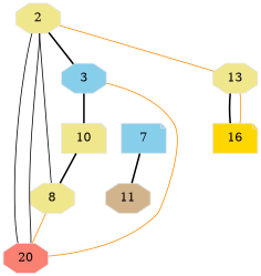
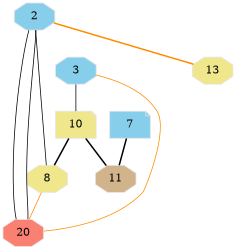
  graph {
    node [color=gray90 fillcolor=khaki shape=octagon style=filled]
    edge [color=black style=solid]
-   2 [super="+1+4+5+15"]
+   2 [fillcolor=skyblue super="+1+4+5+15"]
    3 [fillcolor=skyblue super="+1+6"]
    8 [super="+17"]
    13
    20 [fillcolor=salmon]
    10 [shape=note super="+14+18"]
-   16 [fillcolor=gold shape=note super="+17"]
    11 [fillcolor=tan super="+12"]
    7 [fillcolor=skyblue shape=note super="+6+9+19"]
-   2 -- 3 [style=bold]
    2 -- 8
-   2 -- 13 [color=darkorange]
+   2 -- 13 [color=darkorange style=bold]
    2 -- 20
    2 -- 20
    3 -- 20 [color=darkorange]
-   3 -- 10 [style=bold]
+   3 -- 10
    8 -- 20 [color=darkorange]
-   13 -- 16 [style=bold]
-   13 -- 16 [color=darkorange]
    10 -- 8 [style=bold]
+   10 -- 11 [style=bold]
    7 -- 11 [style=bold]
  }
